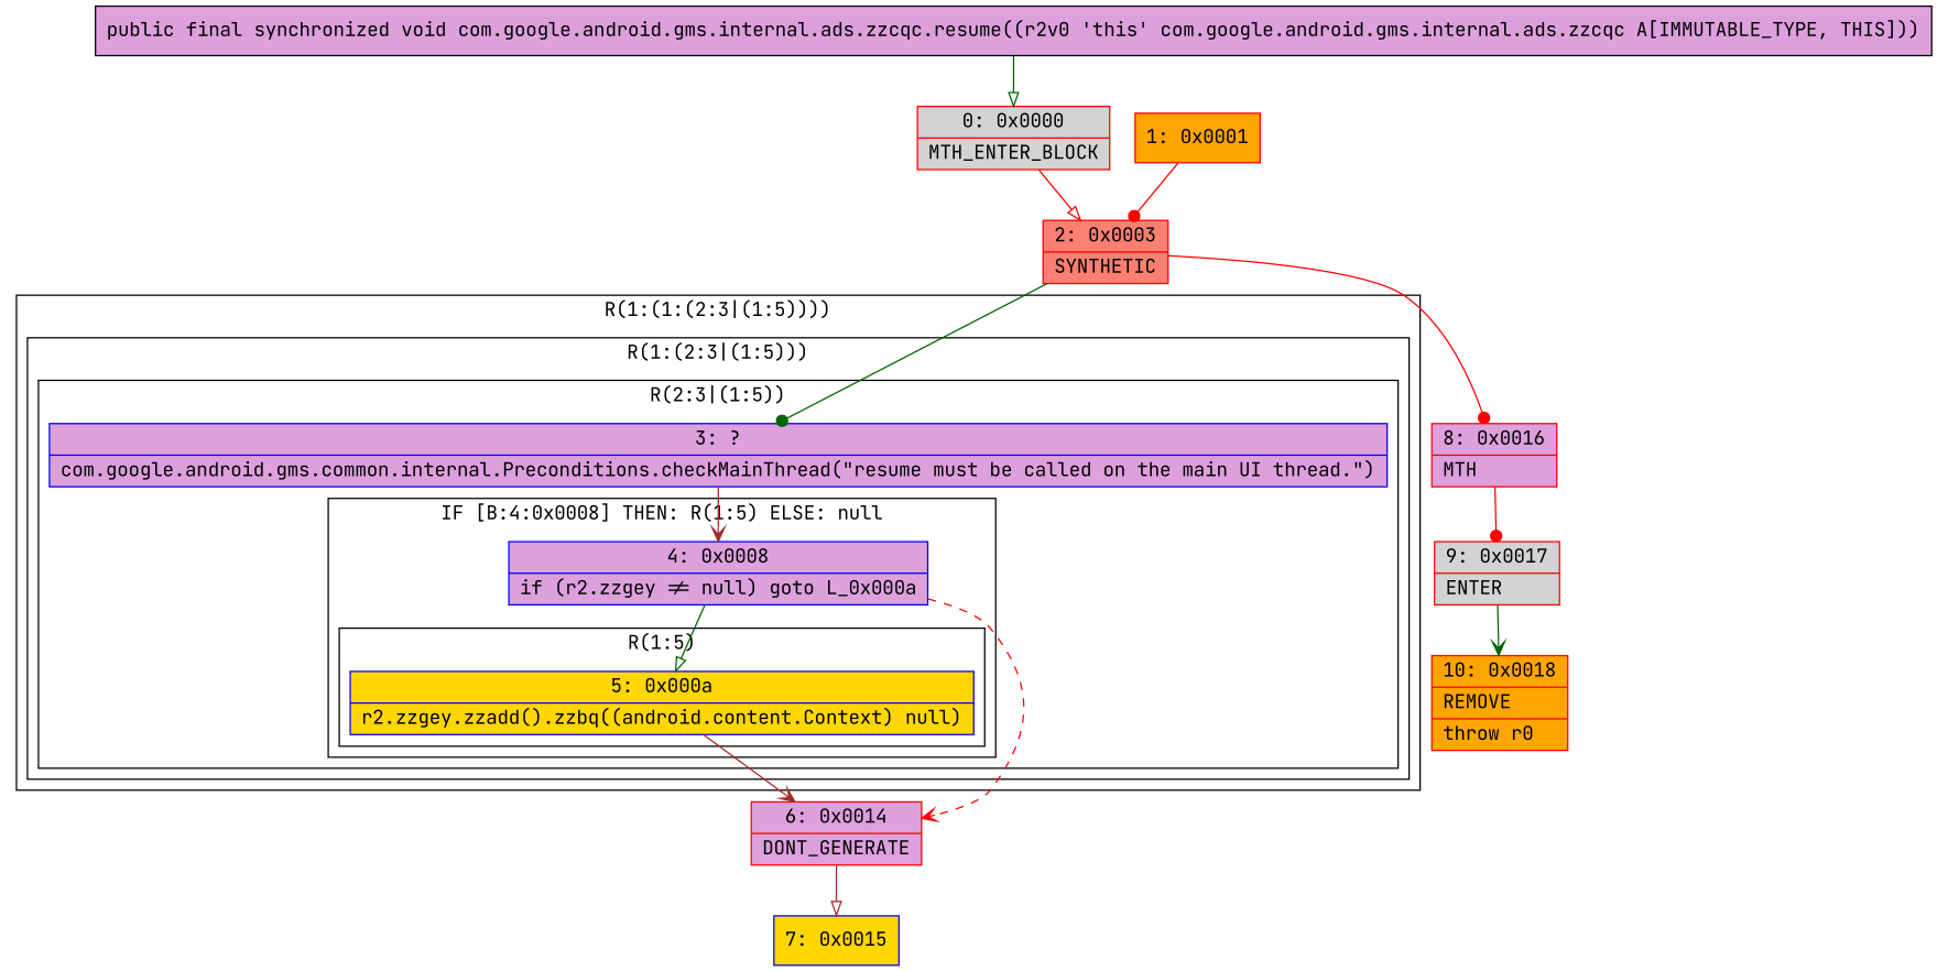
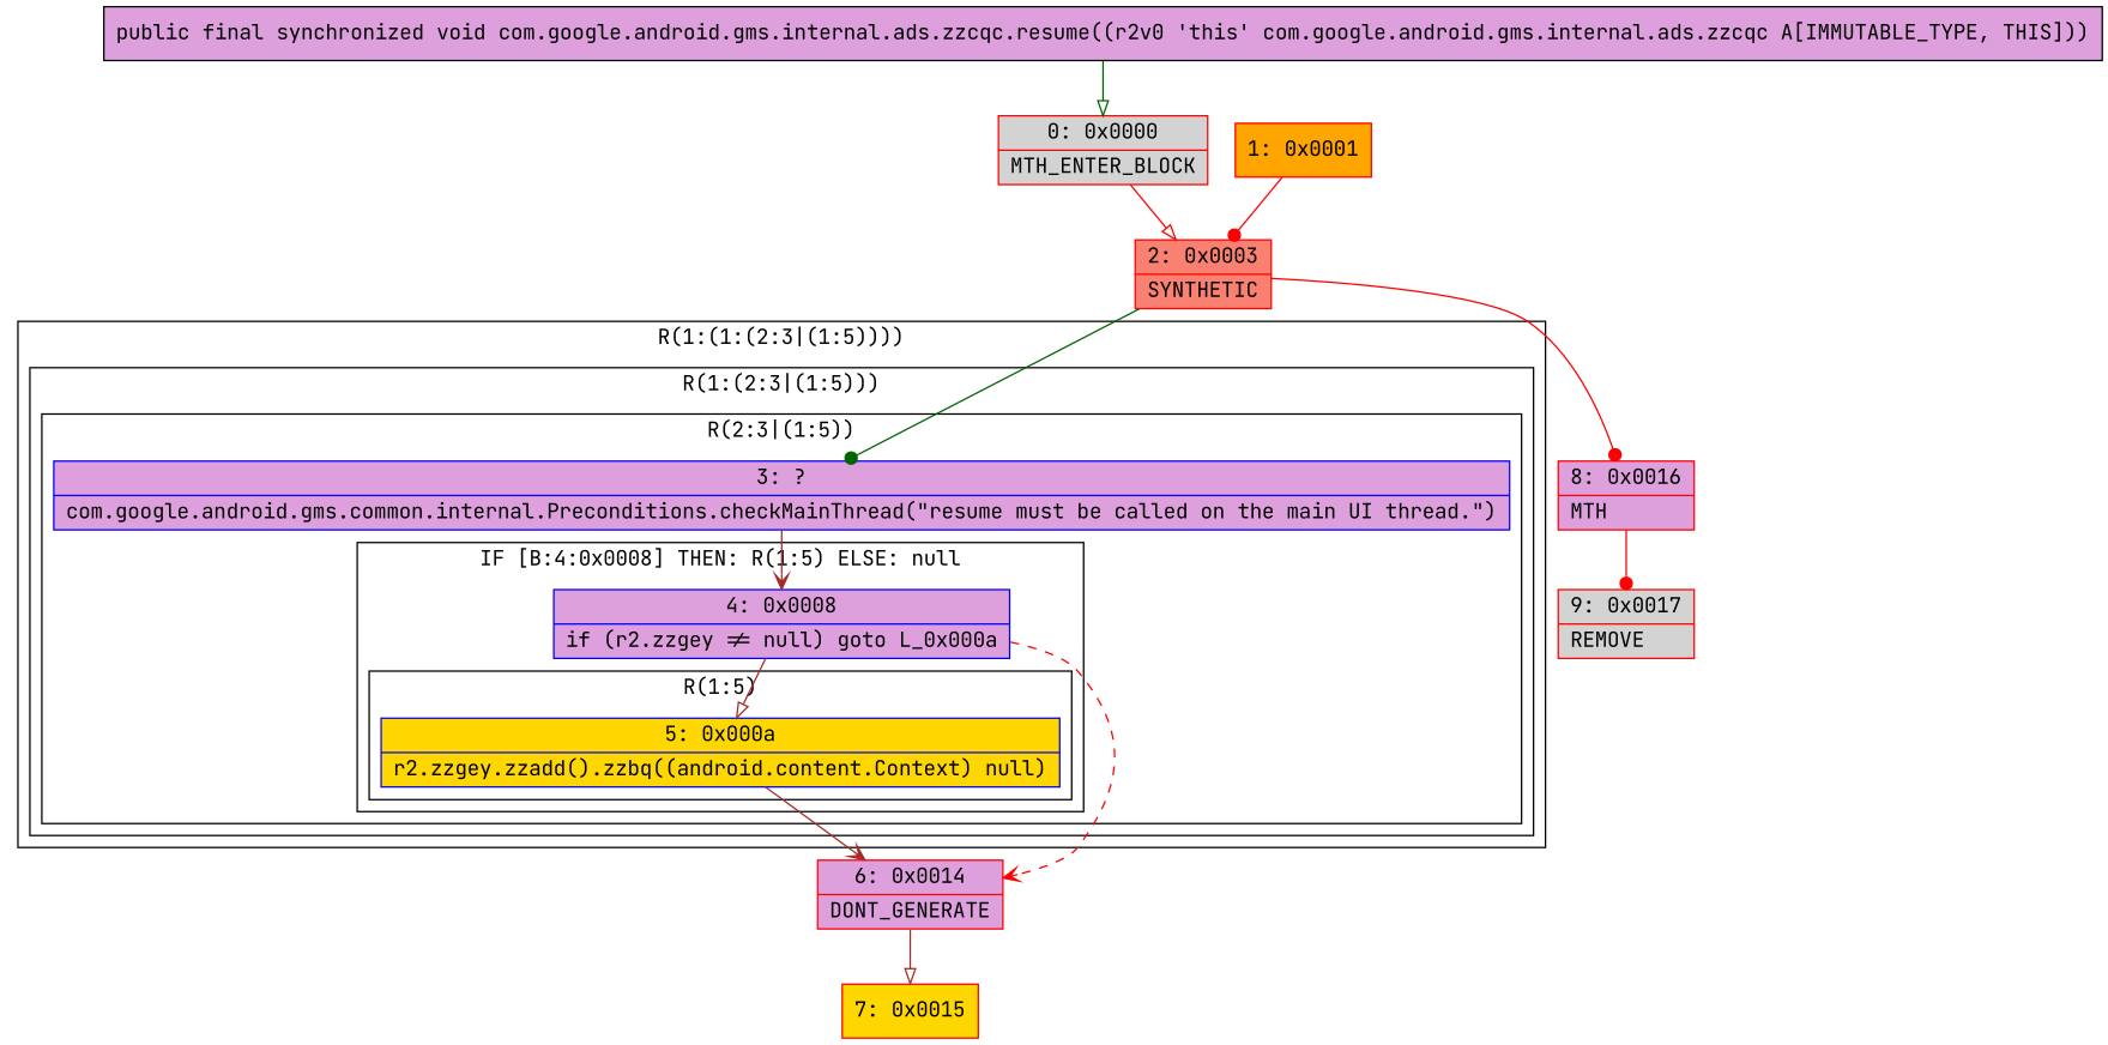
  digraph {
    fontname="JetBrains Mono"
    node [color=red fillcolor=plum fontname="JetBrains Mono" shape=record style=filled]
    edge [arrowhead=vee color=red fontname="JetBrains Mono"]
    n1 [color=blue fillcolor=gold label="{5\:\ 0x000a|r2.zzgey.zzadd().zzbq((android.content.Context) null)\l}"]
    n2 [color=blue label="{4\:\ 0x0008|if (r2.zzgey != null) goto L_0x000a\l}"]
    n3 [color=blue label="{3\:\ ?|com.google.android.gms.common.internal.Preconditions.checkMainThread(\"resume must be called on the main UI thread.\")\l}"]
    n4 [label="{6\:\ 0x0014|DONT_GENERATE\l}"]
-   n5 [color=blue fillcolor=gold label="{7\:\ 0x0015}"]
+   n5 [fillcolor=gold label="{7\:\ 0x0015}"]
    n6 [fillcolor=lightgrey label="{0\:\ 0x0000|MTH_ENTER_BLOCK\l}"]
    n7 [fillcolor=salmon label="{2\:\ 0x0003|SYNTHETIC\l}"]
    n8 [fillcolor=orange label="{1\:\ 0x0001}"]
    n9 [label="{8\:\ 0x0016|MTH\l}"]
-   n10 [fillcolor=lightgrey label="{9\:\ 0x0017|ENTER\l}"]
-   n11 [fillcolor=orange label="{10\:\ 0x0018|REMOVE\l|throw r0\l}"]
+   n10 [fillcolor=lightgrey label="{9\:\ 0x0017|REMOVE\l}"]
    n12 [label="{public final synchronized void com.google.android.gms.internal.ads.zzcqc.resume((r2v0 'this' com.google.android.gms.internal.ads.zzcqc A[IMMUTABLE_TYPE, THIS])) }" color=""]
    subgraph cluster_1 {
      label="R(1:(1:(2:3|(1:5))))"
      subgraph cluster_2 {
        label="R(1:(2:3|(1:5)))"
        subgraph cluster_3 {
          label="R(2:3|(1:5))"
          n3
          subgraph cluster_4 {
            label="IF [B:4:0x0008] THEN: R(1:5) ELSE: null"
            n2
            subgraph cluster_5 {
              label="R(1:5)"
              n1
            }
          }
        }
      }
    }
    n1 -> n4 [color=brown]
-   n2 -> n1 [arrowhead=onormal color=darkgreen]
+   n2 -> n1 [arrowhead=onormal color=brown]
    n2 -> n4 [style=dashed]
    n3 -> n2 [color=brown]
    n4 -> n5 [arrowhead=onormal color=brown]
    n6 -> n7 [arrowhead=onormal]
    n7 -> n3 [arrowhead=dot color=darkgreen]
    n7 -> n9 [arrowhead=dot]
    n8 -> n7 [arrowhead=dot]
    n9 -> n10 [arrowhead=dot]
-   n10 -> n11 [color=darkgreen]
    n12 -> n6 [arrowhead=onormal color=darkgreen]
  }
